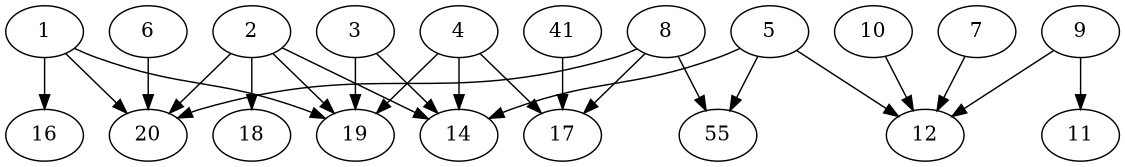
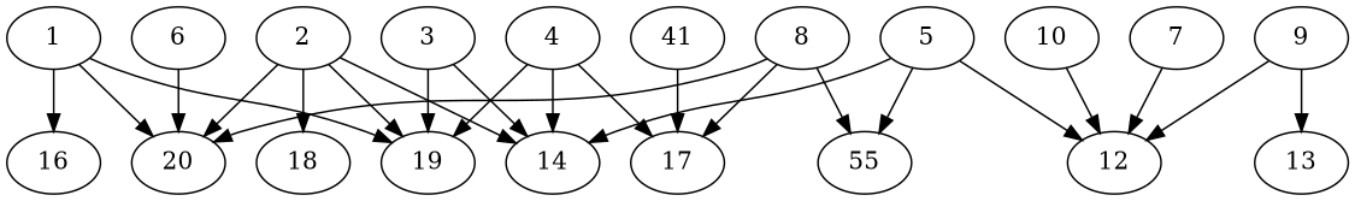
  digraph {
    node [alpha=0.14]
    1 [alpha=0.18 expect_size=39250944]
    16 [expect_size=8477696]
    19 [expect_size=50075648]
    20 [alpha=0.09 expect_size=8286208]
    2 [alpha=0.11 expect_size=23211008]
    14 [alpha=0.03 expect_size=45063168]
    18 [alpha=0.15 expect_size=49164288]
    3 [alpha=0.15 expect_size=16986112]
    4 [expect_size=10369024]
    17 [alpha=0.18 expect_size=29586432]
    5 [alpha=0.11 expect_size=15004672]
    12 [alpha=0.19 expect_size=31505408]
    n13 [alpha=0.13 expect_size=30274560 label=55]
    6 [alpha=0.09 expect_size=28023808]
    7 [alpha=0.08 expect_size=27043840]
    8 [alpha=0.00 expect_size=10657792]
    9 [alpha=0.02 expect_size=36170752]
-   13 [alpha=0.05 expect_size=10251264 label=11]
+   13 [alpha=0.05 expect_size=10251264]
    10 [alpha=0.15 expect_size=50935808]
    n20 [alpha=0.16 expect_size=35139584 label=41]
    1 -> 16
    1 -> 19
    1 -> 20
    2 -> 19
    2 -> 20
    2 -> 14
    2 -> 18
    3 -> 19
    3 -> 14
    4 -> 19
    4 -> 14
    4 -> 17
    5 -> 14
    5 -> 12
    5 -> n13
    6 -> 20
    7 -> 12
    8 -> 20
    8 -> 17
    8 -> n13
    9 -> 12
    9 -> 13
    10 -> 12
    n20 -> 17
  }
